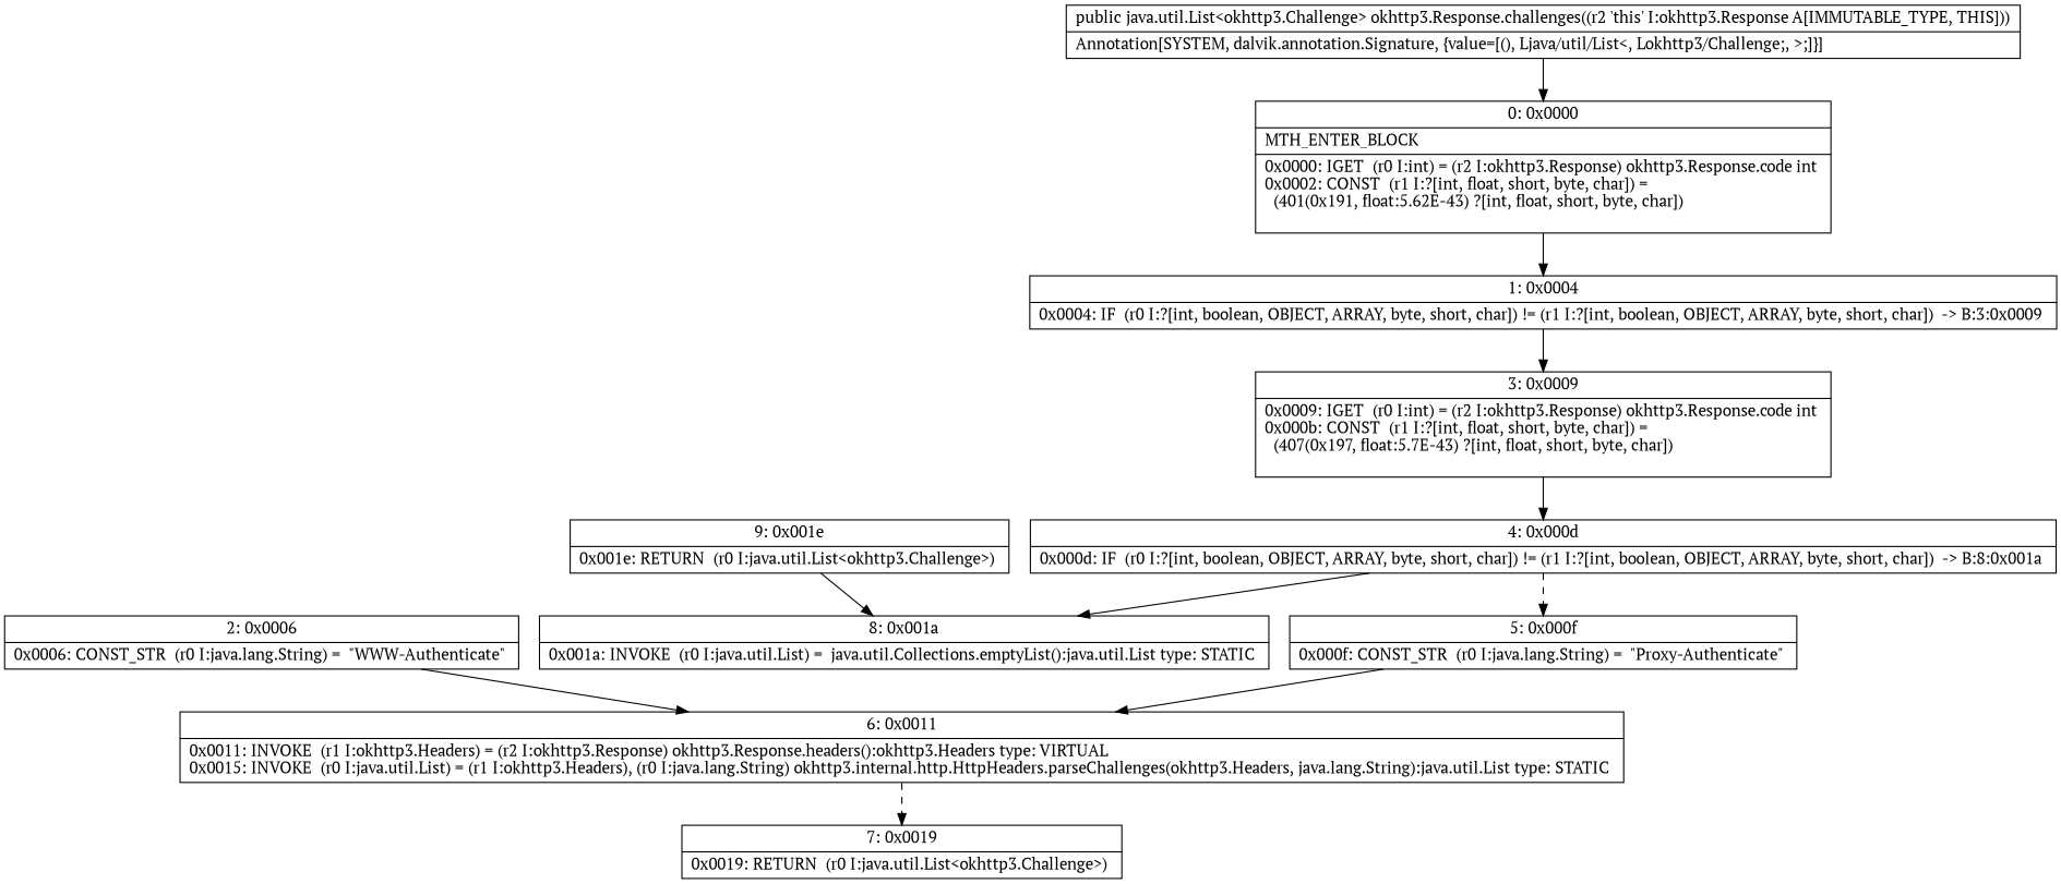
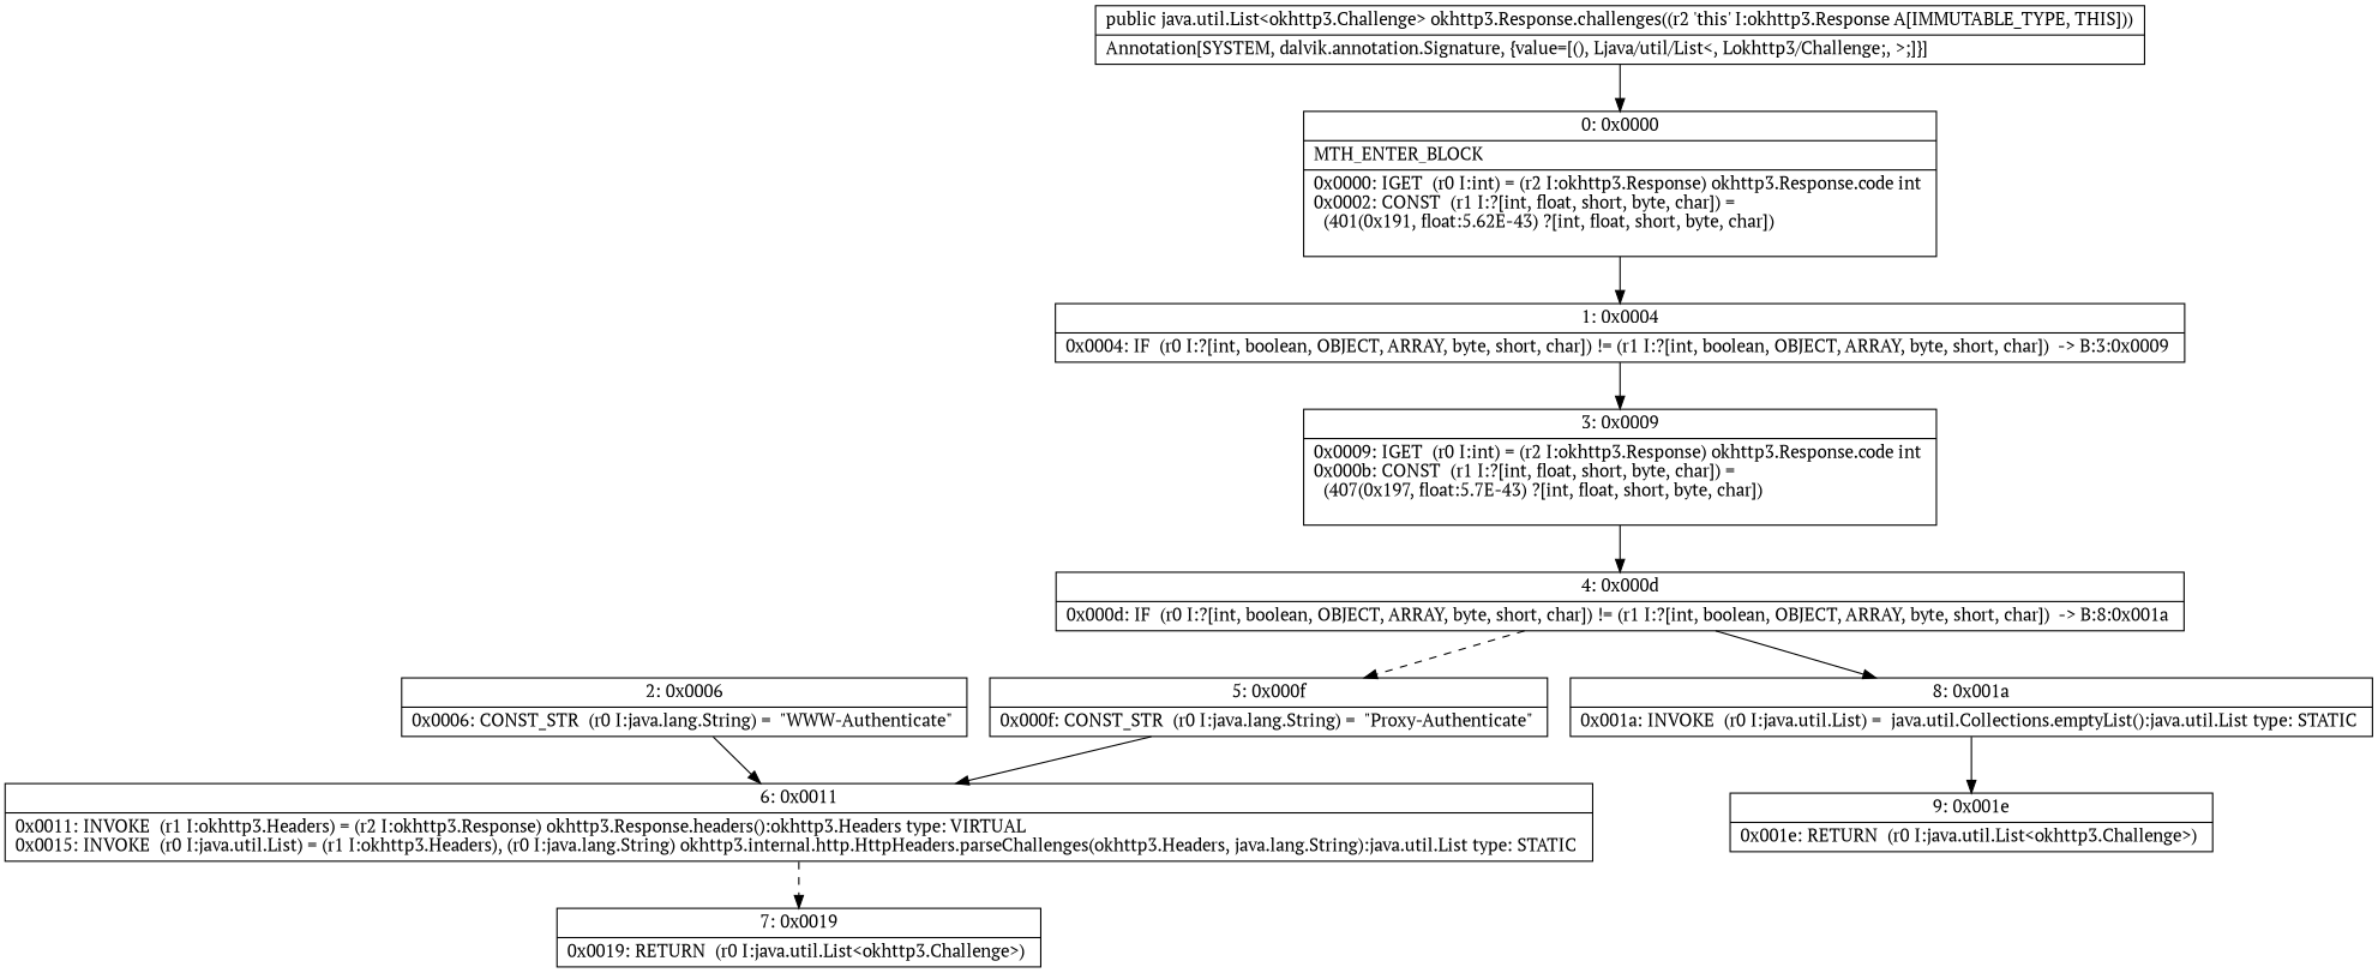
  digraph {
    fontname="PT Serif"
    node [fontname="PT Serif" shape=record]
    edge [fontname="PT Serif"]
    n1 [label="{0\:\ 0x0000|MTH_ENTER_BLOCK\l|0x0000: IGET  (r0 I:int) = (r2 I:okhttp3.Response) okhttp3.Response.code int \l0x0002: CONST  (r1 I:?[int, float, short, byte, char]) = \l  (401(0x191, float:5.62E\-43) ?[int, float, short, byte, char])\l \l}"]
    n2 [label="{1\:\ 0x0004|0x0004: IF  (r0 I:?[int, boolean, OBJECT, ARRAY, byte, short, char]) != (r1 I:?[int, boolean, OBJECT, ARRAY, byte, short, char])  \-\> B:3:0x0009 \l}"]
    n3 [label="{3\:\ 0x0009|0x0009: IGET  (r0 I:int) = (r2 I:okhttp3.Response) okhttp3.Response.code int \l0x000b: CONST  (r1 I:?[int, float, short, byte, char]) = \l  (407(0x197, float:5.7E\-43) ?[int, float, short, byte, char])\l \l}"]
    n4 [label="{2\:\ 0x0006|0x0006: CONST_STR  (r0 I:java.lang.String) =  \"WWW\-Authenticate\" \l}"]
    n5 [label="{6\:\ 0x0011|0x0011: INVOKE  (r1 I:okhttp3.Headers) = (r2 I:okhttp3.Response) okhttp3.Response.headers():okhttp3.Headers type: VIRTUAL \l0x0015: INVOKE  (r0 I:java.util.List) = (r1 I:okhttp3.Headers), (r0 I:java.lang.String) okhttp3.internal.http.HttpHeaders.parseChallenges(okhttp3.Headers, java.lang.String):java.util.List type: STATIC \l}"]
    n6 [label="{4\:\ 0x000d|0x000d: IF  (r0 I:?[int, boolean, OBJECT, ARRAY, byte, short, char]) != (r1 I:?[int, boolean, OBJECT, ARRAY, byte, short, char])  \-\> B:8:0x001a \l}"]
    n7 [label="{7\:\ 0x0019|0x0019: RETURN  (r0 I:java.util.List\<okhttp3.Challenge\>) \l}"]
    n8 [label="{5\:\ 0x000f|0x000f: CONST_STR  (r0 I:java.lang.String) =  \"Proxy\-Authenticate\" \l}"]
    n9 [label="{8\:\ 0x001a|0x001a: INVOKE  (r0 I:java.util.List) =  java.util.Collections.emptyList():java.util.List type: STATIC \l}"]
    n10 [label="{9\:\ 0x001e|0x001e: RETURN  (r0 I:java.util.List\<okhttp3.Challenge\>) \l}"]
    n11 [label="{public java.util.List\<okhttp3.Challenge\> okhttp3.Response.challenges((r2 'this' I:okhttp3.Response A[IMMUTABLE_TYPE, THIS]))  | Annotation[SYSTEM, dalvik.annotation.Signature, \{value=[(), Ljava\/util\/List\<, Lokhttp3\/Challenge;, \>;]\}]\l}"]
    n1 -> n2
    n2 -> n3
    n3 -> n6
    n4 -> n5
    n5 -> n7 [style=dashed]
    n6 -> n8 [style=dashed]
    n6 -> n9
    n8 -> n5
-   n10 -> n9
+   n9 -> n10
    n11 -> n1
  }
